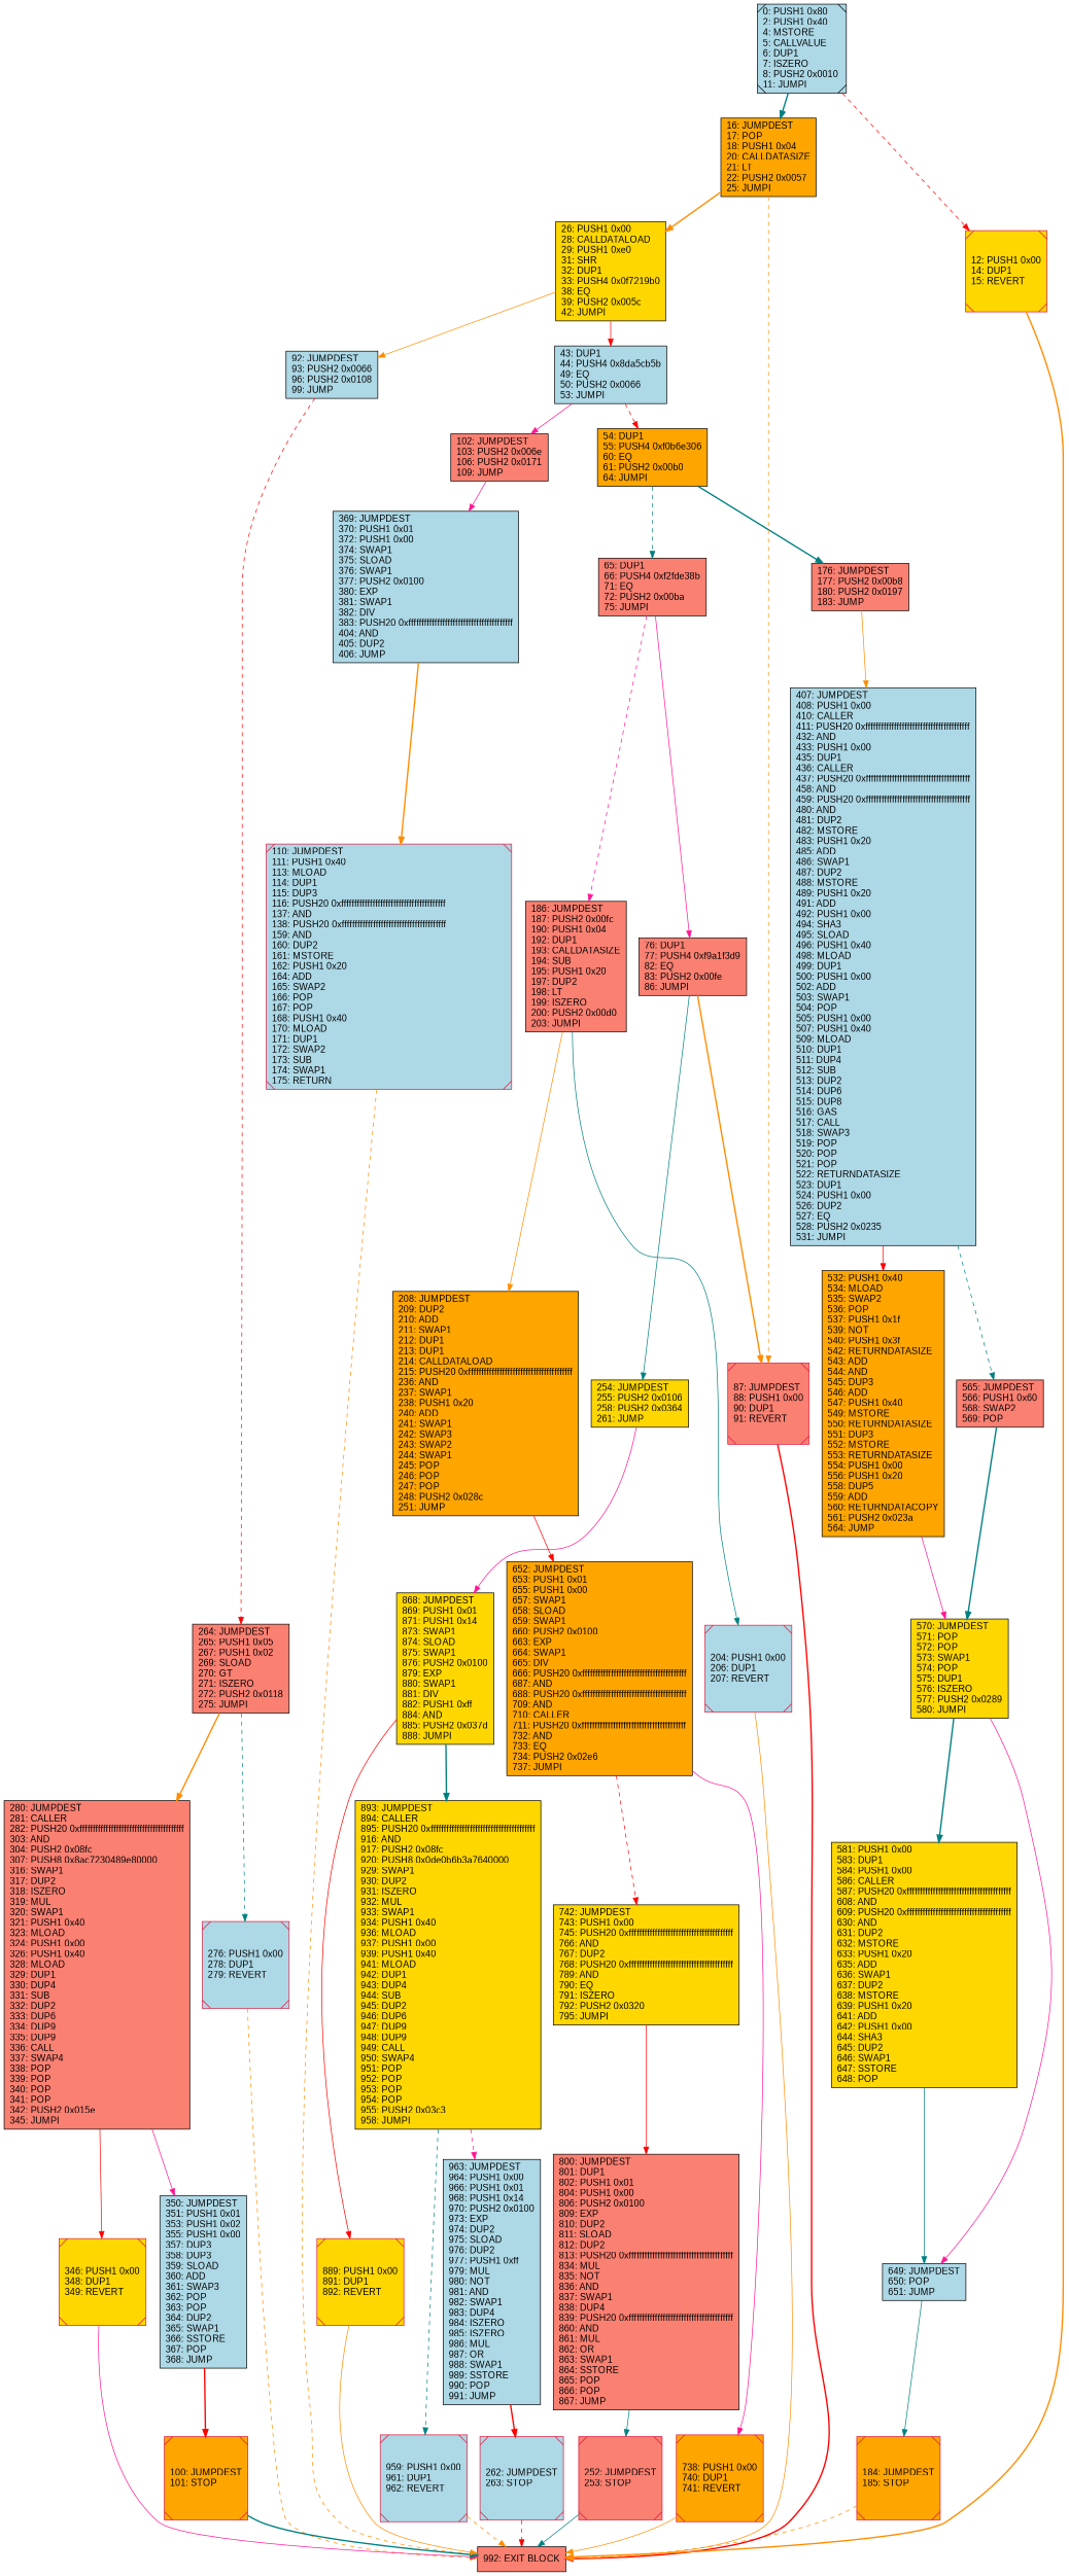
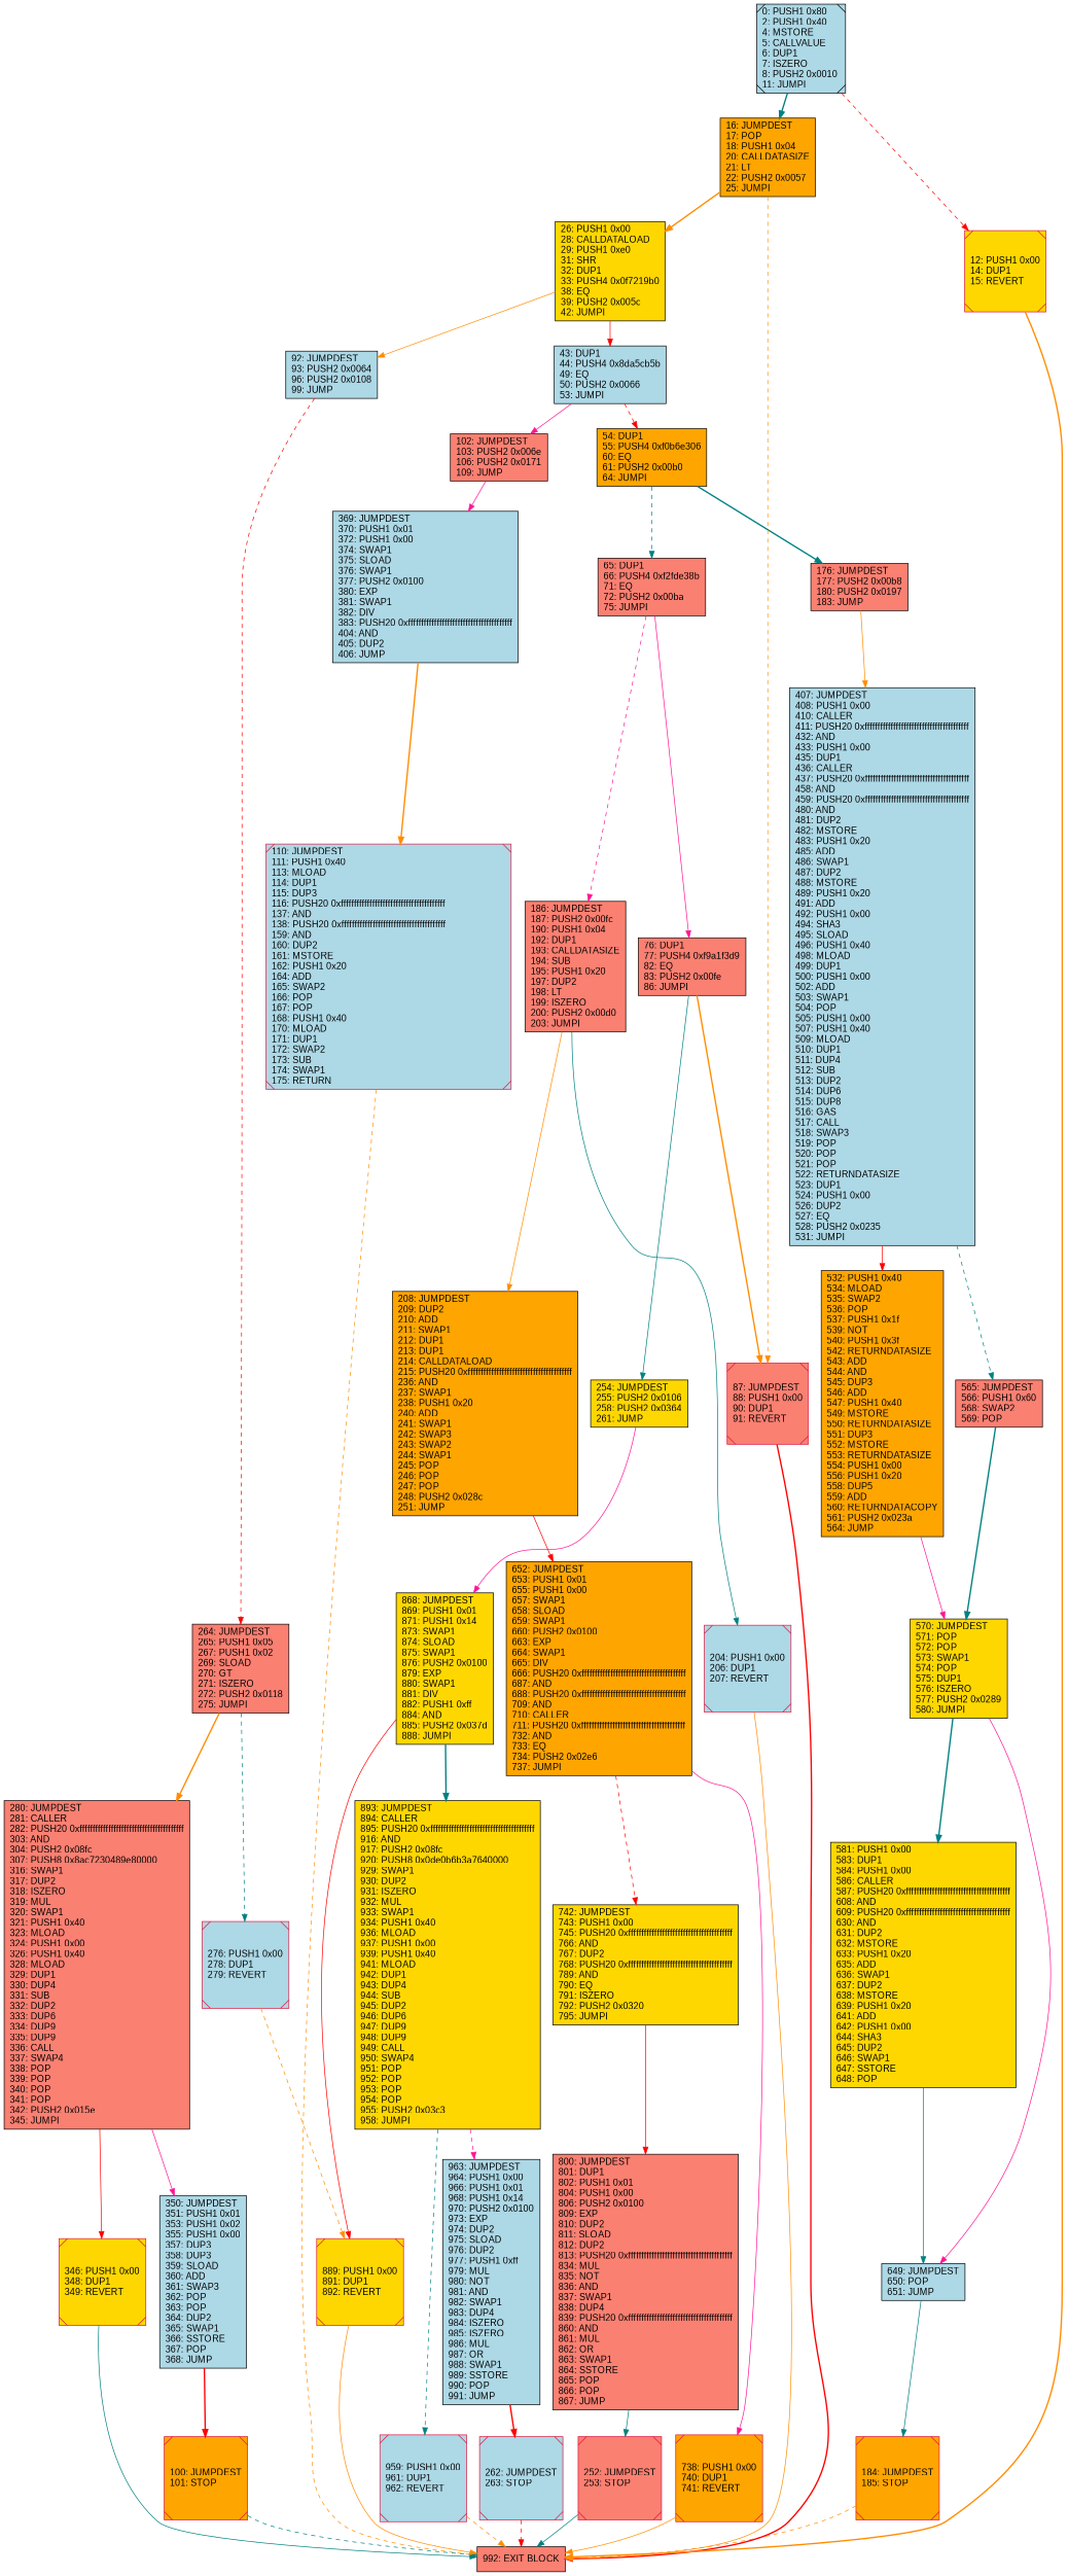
  digraph {
    rankdir=UD
    node [color=black fillcolor=lightblue fontcolor=black fontname=arial shape=box style=filled]
    edge [color=teal style=solid]
    n1 [fillcolor=gold label="26: PUSH1 0x00\l28: CALLDATALOAD\l29: PUSH1 0xe0\l31: SHR\l32: DUP1\l33: PUSH4 0x0f7219b0\l38: EQ\l39: PUSH2 0x005c\l42: JUMPI\l"]
    n2 [label="43: DUP1\l44: PUSH4 0x8da5cb5b\l49: EQ\l50: PUSH2 0x0066\l53: JUMPI\l"]
-   n3 [label="92: JUMPDEST\l93: PUSH2 0x0066\l96: PUSH2 0x0108\l99: JUMP\l"]
+   n3 [label="92: JUMPDEST\l93: PUSH2 0x0064\l96: PUSH2 0x0108\l99: JUMP\l"]
    n4 [fillcolor=salmon label="102: JUMPDEST\l103: PUSH2 0x006e\l106: PUSH2 0x0171\l109: JUMP\l"]
    n5 [fillcolor=orange label="54: DUP1\l55: PUSH4 0xf0b6e306\l60: EQ\l61: PUSH2 0x00b0\l64: JUMPI\l"]
    n6 [fillcolor=salmon label="264: JUMPDEST\l265: PUSH1 0x05\l267: PUSH1 0x02\l269: SLOAD\l270: GT\l271: ISZERO\l272: PUSH2 0x0118\l275: JUMPI\l"]
    n7 [fillcolor=orange label="532: PUSH1 0x40\l534: MLOAD\l535: SWAP2\l536: POP\l537: PUSH1 0x1f\l539: NOT\l540: PUSH1 0x3f\l542: RETURNDATASIZE\l543: ADD\l544: AND\l545: DUP3\l546: ADD\l547: PUSH1 0x40\l549: MSTORE\l550: RETURNDATASIZE\l551: DUP3\l552: MSTORE\l553: RETURNDATASIZE\l554: PUSH1 0x00\l556: PUSH1 0x20\l558: DUP5\l559: ADD\l560: RETURNDATACOPY\l561: PUSH2 0x023a\l564: JUMP\l"]
    n8 [fillcolor=gold label="570: JUMPDEST\l571: POP\l572: POP\l573: SWAP1\l574: POP\l575: DUP1\l576: ISZERO\l577: PUSH2 0x0289\l580: JUMPI\l"]
    n9 [fillcolor=gold label="581: PUSH1 0x00\l583: DUP1\l584: PUSH1 0x00\l586: CALLER\l587: PUSH20 0xffffffffffffffffffffffffffffffffffffffff\l608: AND\l609: PUSH20 0xffffffffffffffffffffffffffffffffffffffff\l630: AND\l631: DUP2\l632: MSTORE\l633: PUSH1 0x20\l635: ADD\l636: SWAP1\l637: DUP2\l638: MSTORE\l639: PUSH1 0x20\l641: ADD\l642: PUSH1 0x00\l644: SHA3\l645: DUP2\l646: SWAP1\l647: SSTORE\l648: POP\l"]
    n10 [label="649: JUMPDEST\l650: POP\l651: JUMP\l"]
    n11 [color=crimson fillcolor=orange label="184: JUMPDEST\l185: STOP\l" shape=Msquare]
    n12 [fillcolor=orange label="652: JUMPDEST\l653: PUSH1 0x01\l655: PUSH1 0x00\l657: SWAP1\l658: SLOAD\l659: SWAP1\l660: PUSH2 0x0100\l663: EXP\l664: SWAP1\l665: DIV\l666: PUSH20 0xffffffffffffffffffffffffffffffffffffffff\l687: AND\l688: PUSH20 0xffffffffffffffffffffffffffffffffffffffff\l709: AND\l710: CALLER\l711: PUSH20 0xffffffffffffffffffffffffffffffffffffffff\l732: AND\l733: EQ\l734: PUSH2 0x02e6\l737: JUMPI\l"]
    n13 [color=crimson fillcolor=orange label="738: PUSH1 0x00\l740: DUP1\l741: REVERT\l" shape=Msquare]
    n14 [fillcolor=gold label="742: JUMPDEST\l743: PUSH1 0x00\l745: PUSH20 0xffffffffffffffffffffffffffffffffffffffff\l766: AND\l767: DUP2\l768: PUSH20 0xffffffffffffffffffffffffffffffffffffffff\l789: AND\l790: EQ\l791: ISZERO\l792: PUSH2 0x0320\l795: JUMPI\l"]
    n15 [fillcolor=salmon label="992: EXIT BLOCK\l"]
    n16 [fillcolor=salmon label="800: JUMPDEST\l801: DUP1\l802: PUSH1 0x01\l804: PUSH1 0x00\l806: PUSH2 0x0100\l809: EXP\l810: DUP2\l811: SLOAD\l812: DUP2\l813: PUSH20 0xffffffffffffffffffffffffffffffffffffffff\l834: MUL\l835: NOT\l836: AND\l837: SWAP1\l838: DUP4\l839: PUSH20 0xffffffffffffffffffffffffffffffffffffffff\l860: AND\l861: MUL\l862: OR\l863: SWAP1\l864: SSTORE\l865: POP\l866: POP\l867: JUMP\l"]
    n17 [fillcolor=salmon label="280: JUMPDEST\l281: CALLER\l282: PUSH20 0xffffffffffffffffffffffffffffffffffffffff\l303: AND\l304: PUSH2 0x08fc\l307: PUSH8 0x8ac7230489e80000\l316: SWAP1\l317: DUP2\l318: ISZERO\l319: MUL\l320: SWAP1\l321: PUSH1 0x40\l323: MLOAD\l324: PUSH1 0x00\l326: PUSH1 0x40\l328: MLOAD\l329: DUP1\l330: DUP4\l331: SUB\l332: DUP2\l333: DUP6\l334: DUP9\l335: DUP9\l336: CALL\l337: SWAP4\l338: POP\l339: POP\l340: POP\l341: POP\l342: PUSH2 0x015e\l345: JUMPI\l"]
    n18 [color=crimson label="276: PUSH1 0x00\l278: DUP1\l279: REVERT\l" shape=Msquare]
    n19 [label="350: JUMPDEST\l351: PUSH1 0x01\l353: PUSH1 0x02\l355: PUSH1 0x00\l357: DUP3\l358: DUP3\l359: SLOAD\l360: ADD\l361: SWAP3\l362: POP\l363: POP\l364: DUP2\l365: SWAP1\l366: SSTORE\l367: POP\l368: JUMP\l"]
    n20 [color=crimson fillcolor=gold label="346: PUSH1 0x00\l348: DUP1\l349: REVERT\l" shape=Msquare]
    n21 [label="369: JUMPDEST\l370: PUSH1 0x01\l372: PUSH1 0x00\l374: SWAP1\l375: SLOAD\l376: SWAP1\l377: PUSH2 0x0100\l380: EXP\l381: SWAP1\l382: DIV\l383: PUSH20 0xffffffffffffffffffffffffffffffffffffffff\l404: AND\l405: DUP2\l406: JUMP\l"]
    n22 [color=crimson label="110: JUMPDEST\l111: PUSH1 0x40\l113: MLOAD\l114: DUP1\l115: DUP3\l116: PUSH20 0xffffffffffffffffffffffffffffffffffffffff\l137: AND\l138: PUSH20 0xffffffffffffffffffffffffffffffffffffffff\l159: AND\l160: DUP2\l161: MSTORE\l162: PUSH1 0x20\l164: ADD\l165: SWAP2\l166: POP\l167: POP\l168: PUSH1 0x40\l170: MLOAD\l171: DUP1\l172: SWAP2\l173: SUB\l174: SWAP1\l175: RETURN\l" shape=Msquare]
    n23 [fillcolor=salmon label="176: JUMPDEST\l177: PUSH2 0x00b8\l180: PUSH2 0x0197\l183: JUMP\l"]
    n24 [fillcolor=salmon label="65: DUP1\l66: PUSH4 0xf2fde38b\l71: EQ\l72: PUSH2 0x00ba\l75: JUMPI\l"]
    n25 [fillcolor=gold label="893: JUMPDEST\l894: CALLER\l895: PUSH20 0xffffffffffffffffffffffffffffffffffffffff\l916: AND\l917: PUSH2 0x08fc\l920: PUSH8 0x0de0b6b3a7640000\l929: SWAP1\l930: DUP2\l931: ISZERO\l932: MUL\l933: SWAP1\l934: PUSH1 0x40\l936: MLOAD\l937: PUSH1 0x00\l939: PUSH1 0x40\l941: MLOAD\l942: DUP1\l943: DUP4\l944: SUB\l945: DUP2\l946: DUP6\l947: DUP9\l948: DUP9\l949: CALL\l950: SWAP4\l951: POP\l952: POP\l953: POP\l954: POP\l955: PUSH2 0x03c3\l958: JUMPI\l"]
    n26 [label="963: JUMPDEST\l964: PUSH1 0x00\l966: PUSH1 0x01\l968: PUSH1 0x14\l970: PUSH2 0x0100\l973: EXP\l974: DUP2\l975: SLOAD\l976: DUP2\l977: PUSH1 0xff\l979: MUL\l980: NOT\l981: AND\l982: SWAP1\l983: DUP4\l984: ISZERO\l985: ISZERO\l986: MUL\l987: OR\l988: SWAP1\l989: SSTORE\l990: POP\l991: JUMP\l"]
    n27 [color=crimson label="959: PUSH1 0x00\l961: DUP1\l962: REVERT\l" shape=Msquare]
    n28 [color=crimson label="262: JUMPDEST\l263: STOP\l" shape=Msquare]
    n29 [color=crimson fillcolor=orange label="100: JUMPDEST\l101: STOP\l" shape=Msquare]
    n30 [color=crimson fillcolor=salmon label="87: JUMPDEST\l88: PUSH1 0x00\l90: DUP1\l91: REVERT\l" shape=Msquare]
    n31 [fillcolor=salmon label="76: DUP1\l77: PUSH4 0xf9a1f3d9\l82: EQ\l83: PUSH2 0x00fe\l86: JUMPI\l"]
    n32 [fillcolor=gold label="254: JUMPDEST\l255: PUSH2 0x0106\l258: PUSH2 0x0364\l261: JUMP\l"]
    n33 [fillcolor=gold label="868: JUMPDEST\l869: PUSH1 0x01\l871: PUSH1 0x14\l873: SWAP1\l874: SLOAD\l875: SWAP1\l876: PUSH2 0x0100\l879: EXP\l880: SWAP1\l881: DIV\l882: PUSH1 0xff\l884: AND\l885: PUSH2 0x037d\l888: JUMPI\l"]
    n34 [color=crimson fillcolor=gold label="889: PUSH1 0x00\l891: DUP1\l892: REVERT\l" shape=Msquare]
    n35 [label="0: PUSH1 0x80\l2: PUSH1 0x40\l4: MSTORE\l5: CALLVALUE\l6: DUP1\l7: ISZERO\l8: PUSH2 0x0010\l11: JUMPI\l" shape=Msquare]
    n36 [fillcolor=orange label="16: JUMPDEST\l17: POP\l18: PUSH1 0x04\l20: CALLDATASIZE\l21: LT\l22: PUSH2 0x0057\l25: JUMPI\l"]
    n37 [color=crimson fillcolor=gold label="12: PUSH1 0x00\l14: DUP1\l15: REVERT\l" shape=Msquare]
    n38 [fillcolor=salmon label="186: JUMPDEST\l187: PUSH2 0x00fc\l190: PUSH1 0x04\l192: DUP1\l193: CALLDATASIZE\l194: SUB\l195: PUSH1 0x20\l197: DUP2\l198: LT\l199: ISZERO\l200: PUSH2 0x00d0\l203: JUMPI\l"]
    n39 [color=crimson label="204: PUSH1 0x00\l206: DUP1\l207: REVERT\l" shape=Msquare]
    n40 [fillcolor=orange label="208: JUMPDEST\l209: DUP2\l210: ADD\l211: SWAP1\l212: DUP1\l213: DUP1\l214: CALLDATALOAD\l215: PUSH20 0xffffffffffffffffffffffffffffffffffffffff\l236: AND\l237: SWAP1\l238: PUSH1 0x20\l240: ADD\l241: SWAP1\l242: SWAP3\l243: SWAP2\l244: SWAP1\l245: POP\l246: POP\l247: POP\l248: PUSH2 0x028c\l251: JUMP\l"]
    n41 [color=crimson fillcolor=salmon label="252: JUMPDEST\l253: STOP\l" shape=Msquare]
    n42 [label="407: JUMPDEST\l408: PUSH1 0x00\l410: CALLER\l411: PUSH20 0xffffffffffffffffffffffffffffffffffffffff\l432: AND\l433: PUSH1 0x00\l435: DUP1\l436: CALLER\l437: PUSH20 0xffffffffffffffffffffffffffffffffffffffff\l458: AND\l459: PUSH20 0xffffffffffffffffffffffffffffffffffffffff\l480: AND\l481: DUP2\l482: MSTORE\l483: PUSH1 0x20\l485: ADD\l486: SWAP1\l487: DUP2\l488: MSTORE\l489: PUSH1 0x20\l491: ADD\l492: PUSH1 0x00\l494: SHA3\l495: SLOAD\l496: PUSH1 0x40\l498: MLOAD\l499: DUP1\l500: PUSH1 0x00\l502: ADD\l503: SWAP1\l504: POP\l505: PUSH1 0x00\l507: PUSH1 0x40\l509: MLOAD\l510: DUP1\l511: DUP4\l512: SUB\l513: DUP2\l514: DUP6\l515: DUP8\l516: GAS\l517: CALL\l518: SWAP3\l519: POP\l520: POP\l521: POP\l522: RETURNDATASIZE\l523: DUP1\l524: PUSH1 0x00\l526: DUP2\l527: EQ\l528: PUSH2 0x0235\l531: JUMPI\l"]
    n43 [fillcolor=salmon label="565: JUMPDEST\l566: PUSH1 0x60\l568: SWAP2\l569: POP\l"]
    n1 -> n2 [color=red]
    n1 -> n3 [color=darkorange]
    n2 -> n4 [color=deeppink]
    n2 -> n5 [color=red style=dashed]
    n3 -> n6 [color=red style=dashed]
    n4 -> n21 [color=deeppink]
    n5 -> n23 [style=bold]
    n5 -> n24 [style=dashed]
    n6 -> n17 [color=darkorange style=bold]
    n6 -> n18 [style=dashed]
    n7 -> n8 [color=deeppink]
    n8 -> n9 [style=bold]
    n8 -> n10 [color=deeppink]
    n9 -> n10
    n10 -> n11
    n11 -> n15 [color=darkorange style=dashed]
    n12 -> n13 [color=deeppink]
    n12 -> n14 [color=red style=dashed]
    n13 -> n15 [color=darkorange]
    n14 -> n16 [color=red]
    n16 -> n41
    n17 -> n19 [color=deeppink]
    n17 -> n20 [color=red]
-   n18 -> n15 [color=darkorange style=dashed]
+   n18 -> n34 [color=darkorange style=dashed]
    n19 -> n29 [color=red style=bold]
-   n20 -> n15 [color=deeppink]
+   n20 -> n15
    n21 -> n22 [color=darkorange style=bold]
    n22 -> n15 [color=darkorange style=dashed]
    n23 -> n42 [color=darkorange]
    n24 -> n31 [color=deeppink]
    n24 -> n38 [color=deeppink style=dashed]
    n25 -> n26 [color=deeppink style=dashed]
    n25 -> n27 [style=dashed]
    n26 -> n28 [color=red style=bold]
    n27 -> n15 [color=darkorange style=dashed]
    n28 -> n15 [color=red style=dashed]
-   n29 -> n15 [style=bold]
+   n29 -> n15 [style=dashed]
    n30 -> n15 [color=red style=bold]
    n31 -> n30 [color=darkorange style=bold]
    n31 -> n32
    n32 -> n33 [color=deeppink]
    n33 -> n25 [style=bold]
    n33 -> n34 [color=red]
    n34 -> n15 [color=darkorange]
    n35 -> n36 [style=bold]
    n35 -> n37 [color=red style=dashed]
    n36 -> n1 [color=darkorange style=bold]
    n36 -> n30 [color=darkorange style=dashed]
    n37 -> n15 [color=darkorange style=bold]
    n38 -> n39
    n38 -> n40 [color=darkorange]
    n39 -> n15 [color=darkorange]
    n40 -> n12 [color=red]
    n41 -> n15
    n42 -> n7 [color=red]
    n42 -> n43 [style=dashed]
    n43 -> n8 [style=bold]
  }
